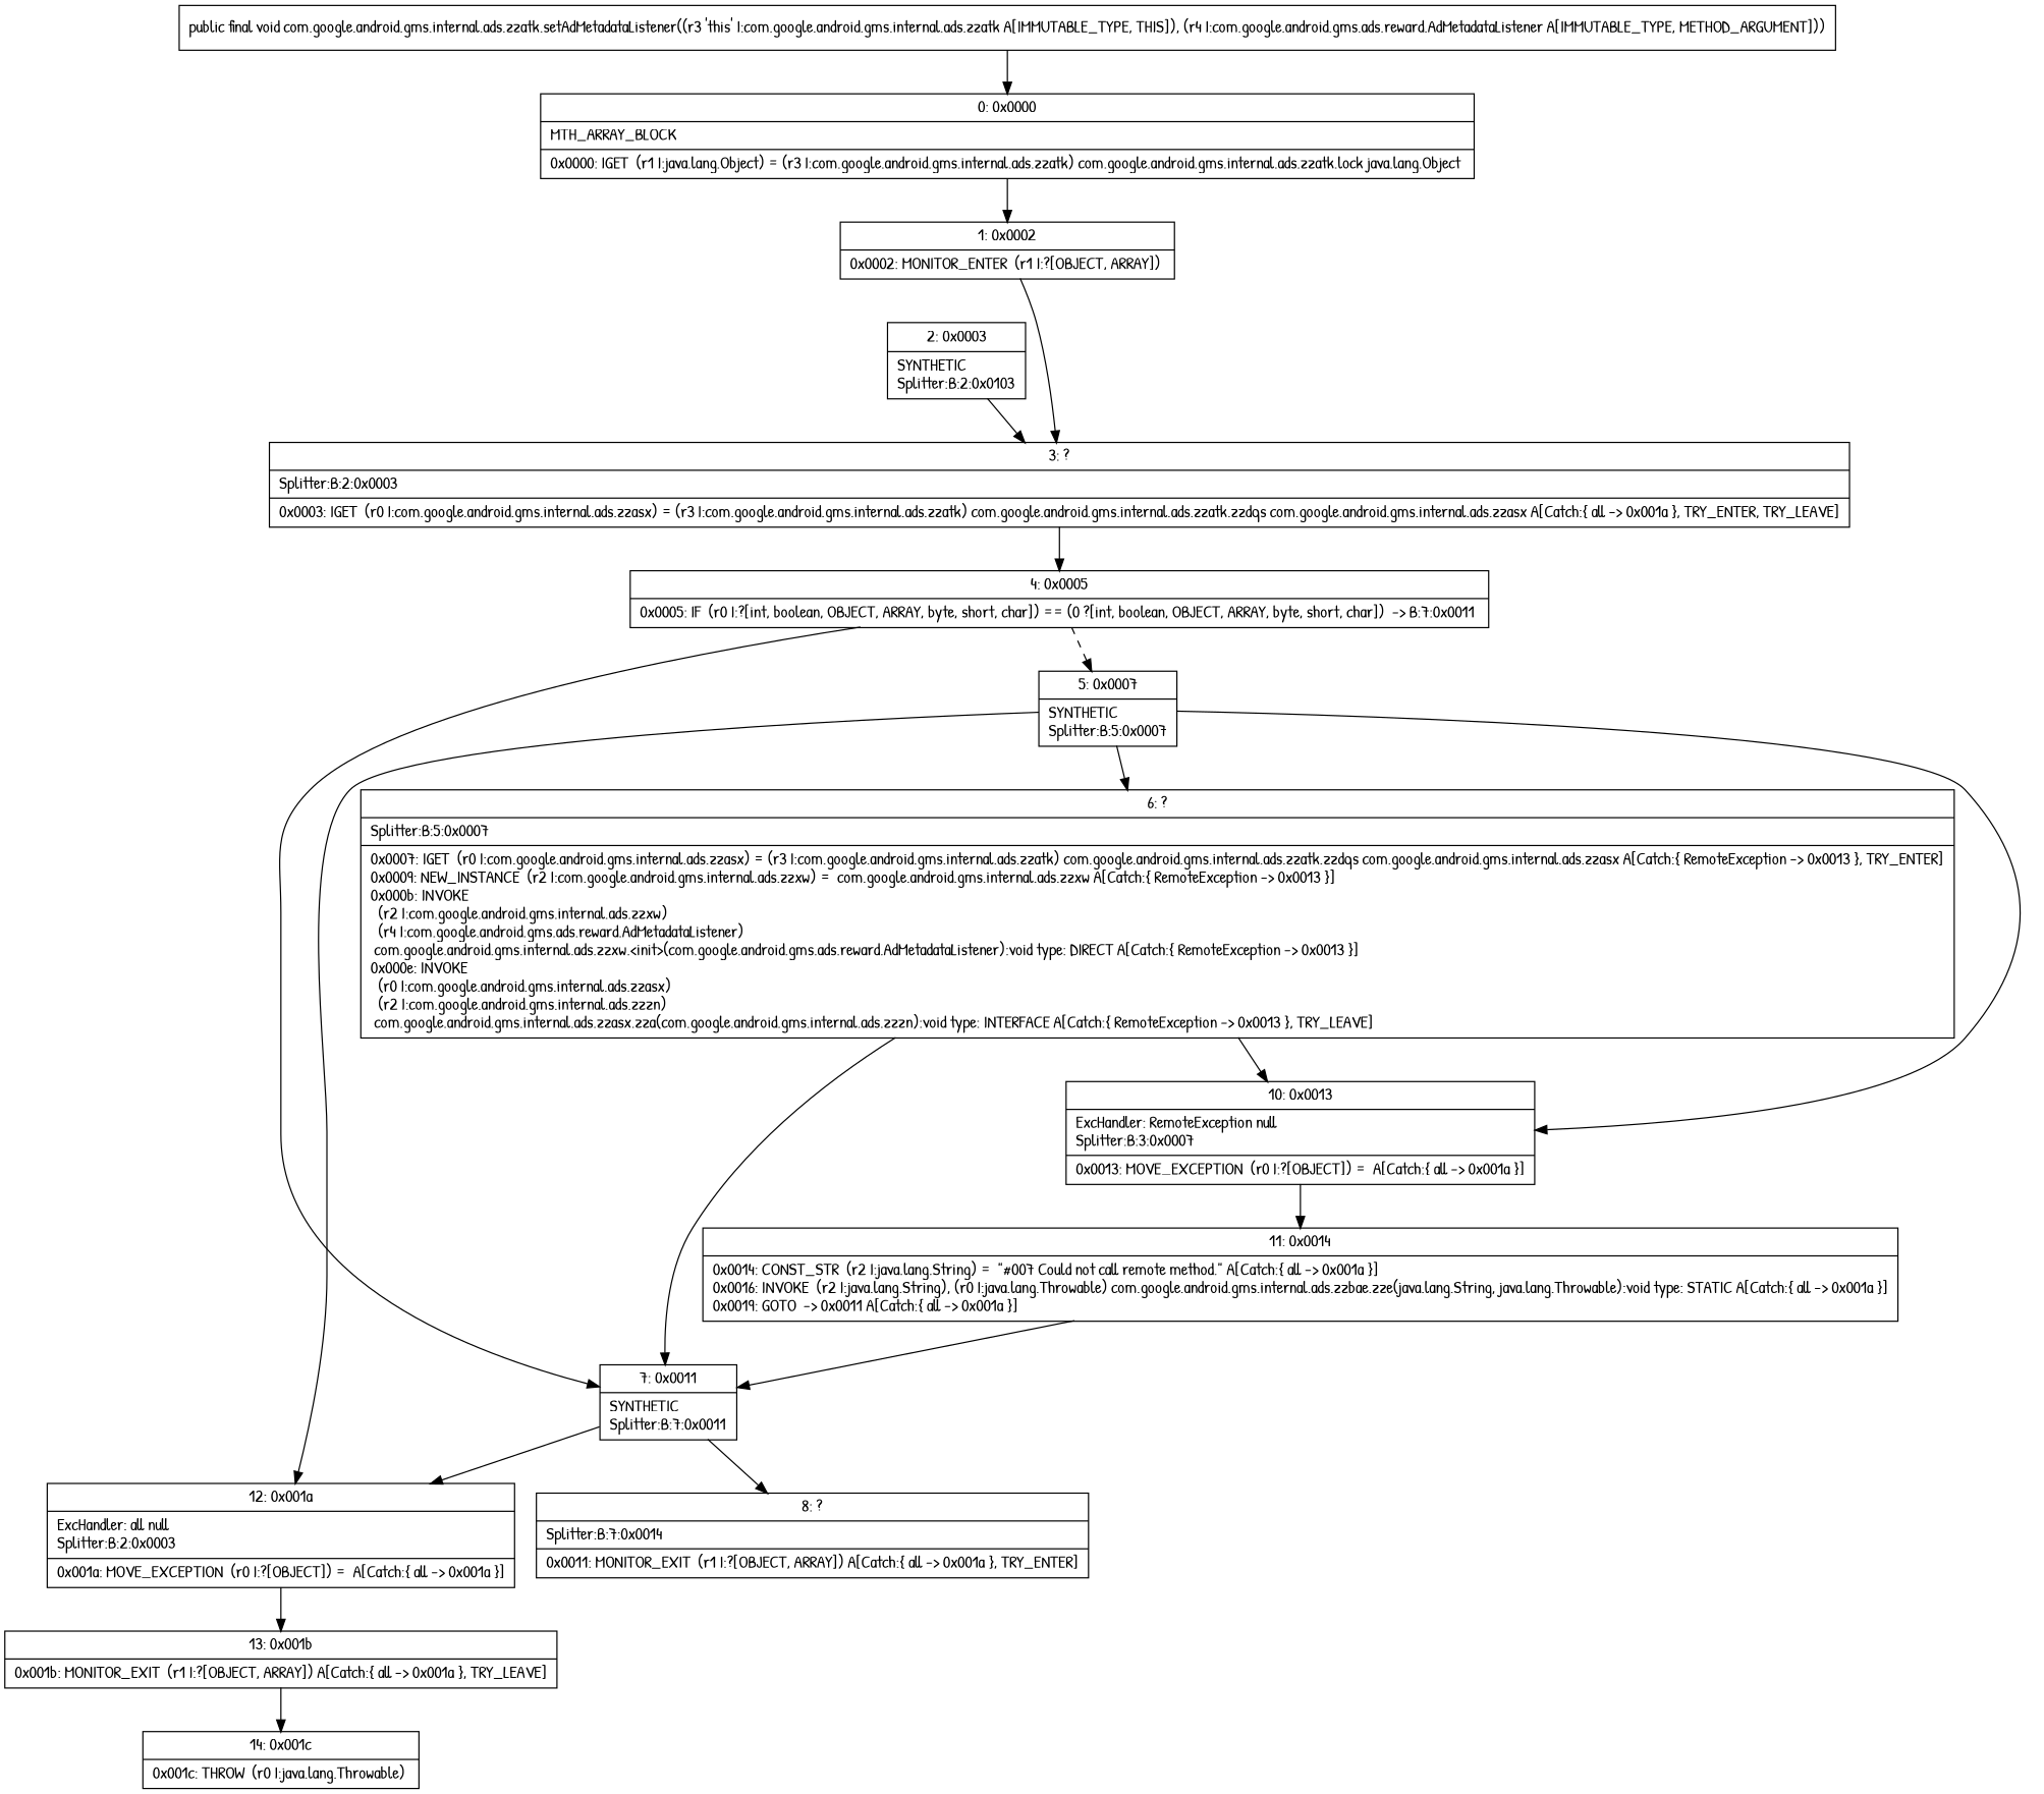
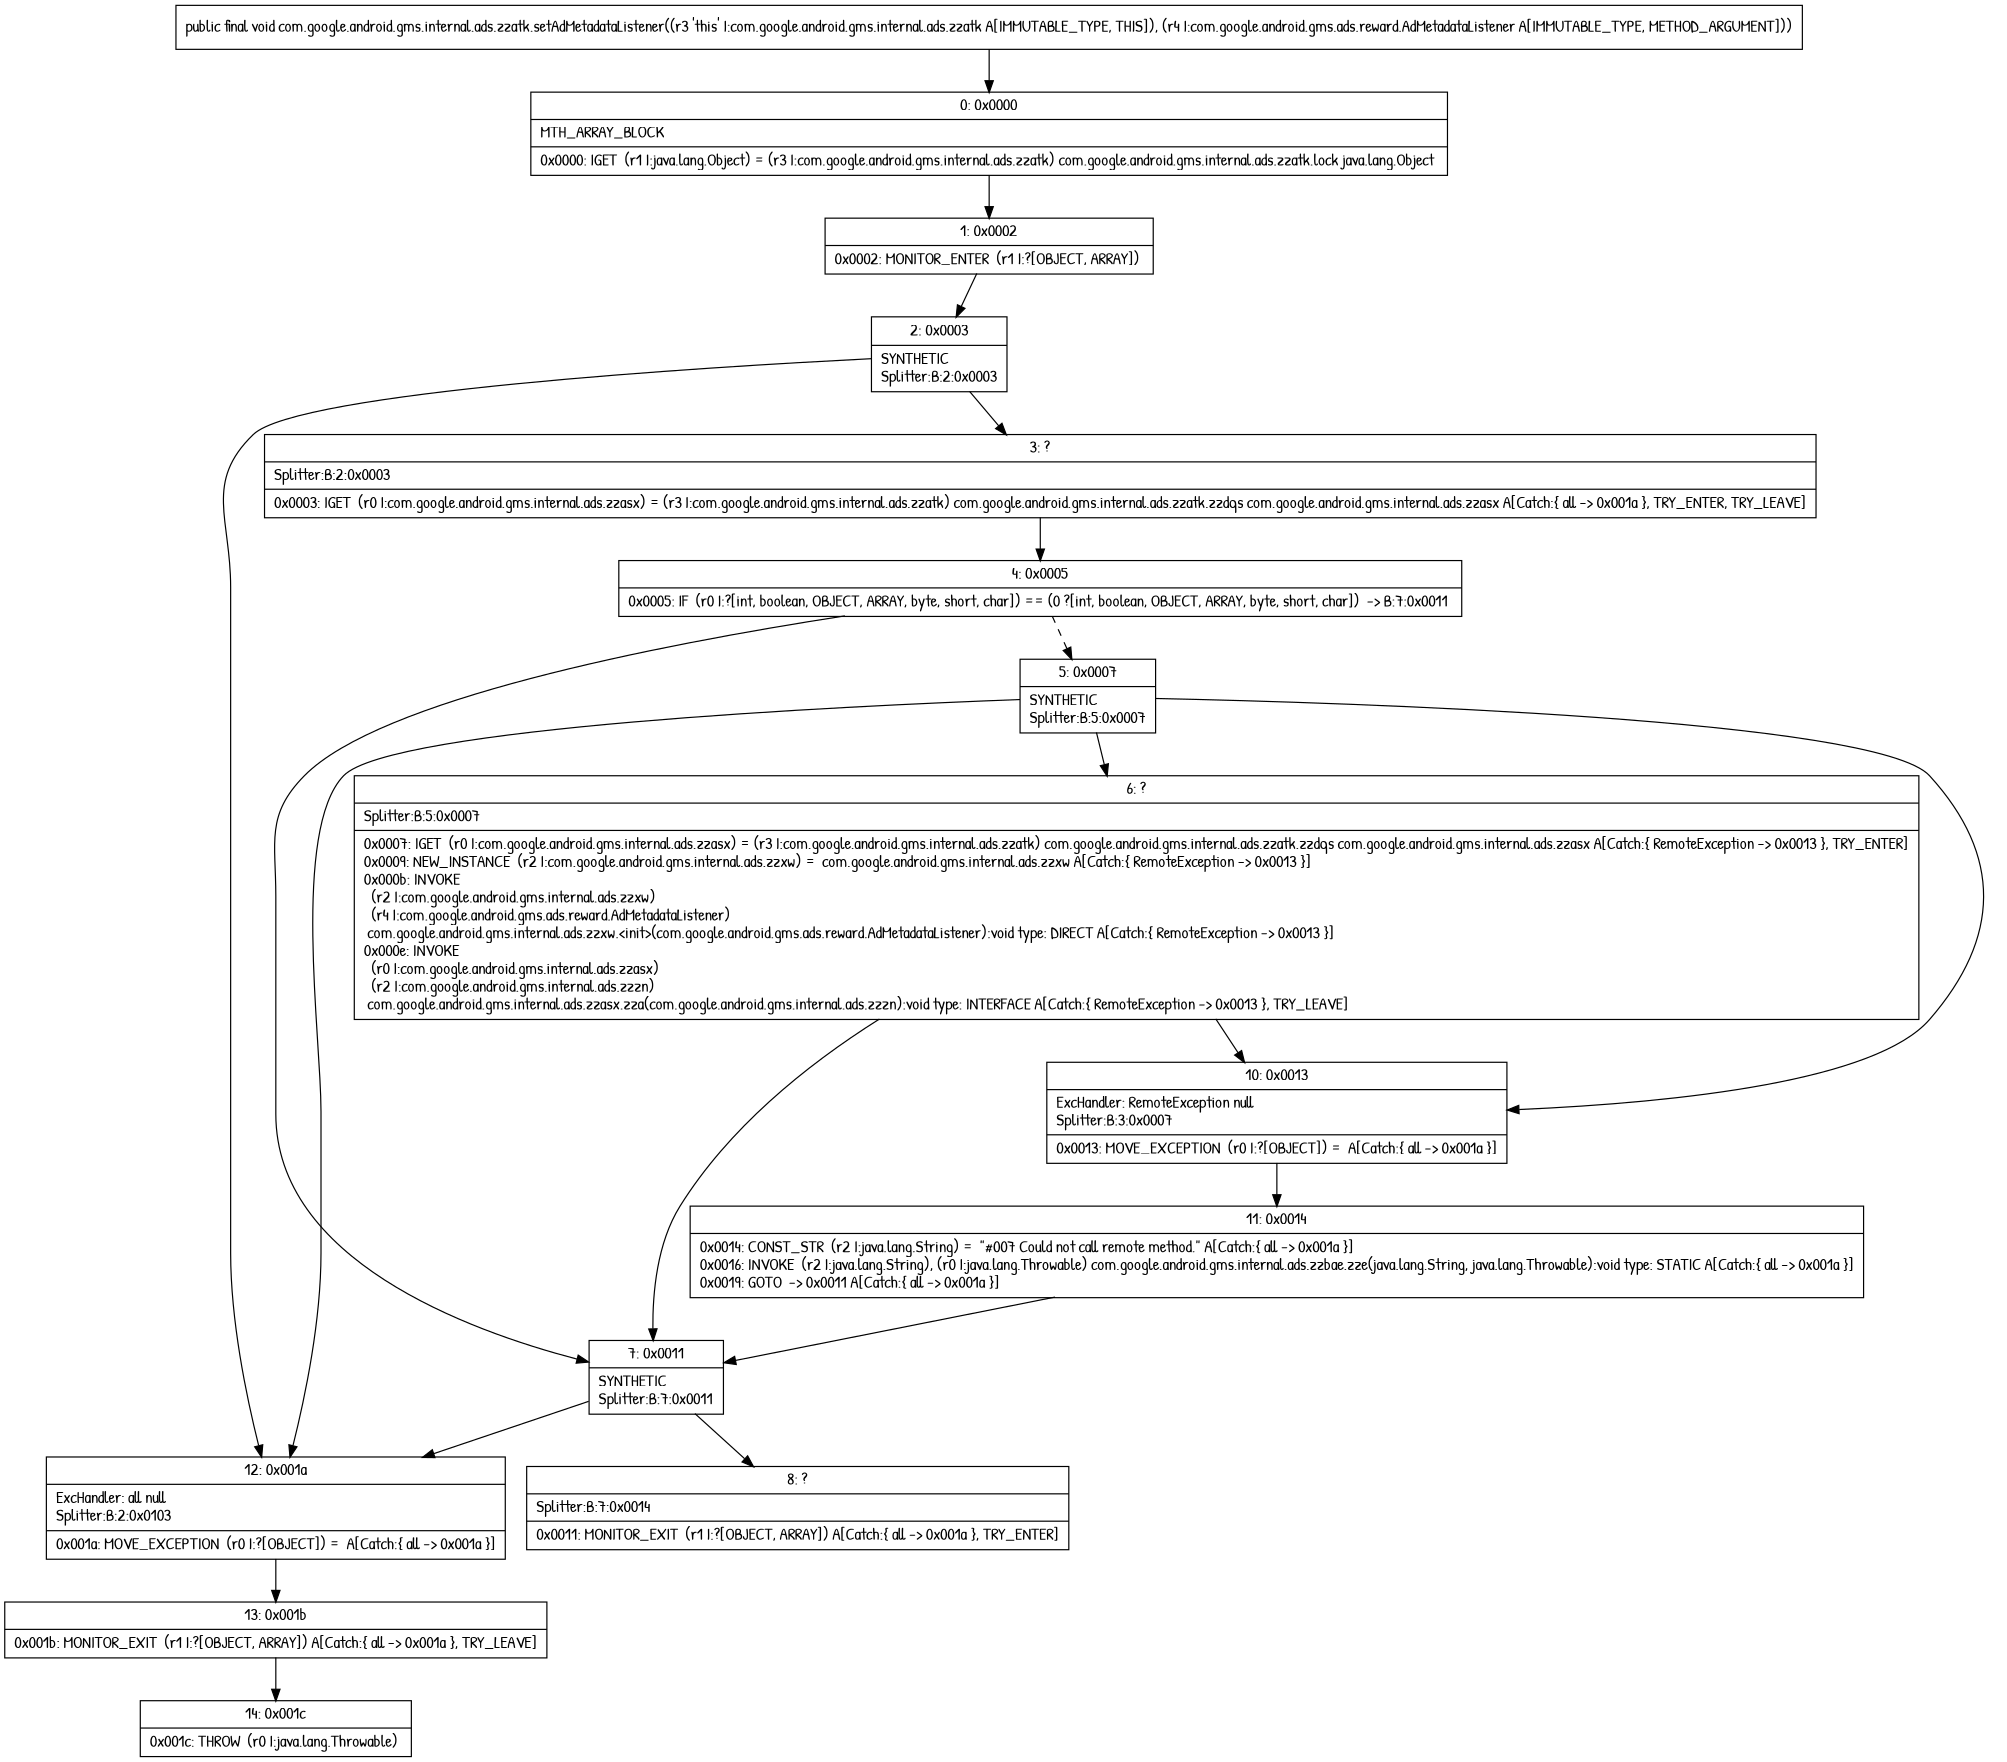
  digraph {
    fontname="Patrick Hand"
    node [fontname="Patrick Hand" shape=record]
    edge [fontname="Patrick Hand"]
    n1 [label="{0\:\ 0x0000|MTH_ARRAY_BLOCK\l|0x0000: IGET  (r1 I:java.lang.Object) = (r3 I:com.google.android.gms.internal.ads.zzatk) com.google.android.gms.internal.ads.zzatk.lock java.lang.Object \l}"]
    n2 [label="{1\:\ 0x0002|0x0002: MONITOR_ENTER  (r1 I:?[OBJECT, ARRAY]) \l}"]
-   n3 [label="{2\:\ 0x0003|SYNTHETIC\lSplitter:B:2:0x0103\l}"]
+   n3 [label="{2\:\ 0x0003|SYNTHETIC\lSplitter:B:2:0x0003\l}"]
    n4 [label="{3\:\ ?|Splitter:B:2:0x0003\l|0x0003: IGET  (r0 I:com.google.android.gms.internal.ads.zzasx) = (r3 I:com.google.android.gms.internal.ads.zzatk) com.google.android.gms.internal.ads.zzatk.zzdqs com.google.android.gms.internal.ads.zzasx A[Catch:\{ all \-\> 0x001a \}, TRY_ENTER, TRY_LEAVE]\l}"]
-   n5 [label="{12\:\ 0x001a|ExcHandler: all null\lSplitter:B:2:0x0003\l|0x001a: MOVE_EXCEPTION  (r0 I:?[OBJECT]) =  A[Catch:\{ all \-\> 0x001a \}]\l}"]
+   n5 [label="{12\:\ 0x001a|ExcHandler: all null\lSplitter:B:2:0x0103\l|0x001a: MOVE_EXCEPTION  (r0 I:?[OBJECT]) =  A[Catch:\{ all \-\> 0x001a \}]\l}"]
    n6 [label="{4\:\ 0x0005|0x0005: IF  (r0 I:?[int, boolean, OBJECT, ARRAY, byte, short, char]) == (0 ?[int, boolean, OBJECT, ARRAY, byte, short, char])  \-\> B:7:0x0011 \l}"]
    n7 [label="{13\:\ 0x001b|0x001b: MONITOR_EXIT  (r1 I:?[OBJECT, ARRAY]) A[Catch:\{ all \-\> 0x001a \}, TRY_LEAVE]\l}"]
    n8 [label="{5\:\ 0x0007|SYNTHETIC\lSplitter:B:5:0x0007\l}"]
    n9 [label="{7\:\ 0x0011|SYNTHETIC\lSplitter:B:7:0x0011\l}"]
    n10 [label="{6\:\ ?|Splitter:B:5:0x0007\l|0x0007: IGET  (r0 I:com.google.android.gms.internal.ads.zzasx) = (r3 I:com.google.android.gms.internal.ads.zzatk) com.google.android.gms.internal.ads.zzatk.zzdqs com.google.android.gms.internal.ads.zzasx A[Catch:\{ RemoteException \-\> 0x0013 \}, TRY_ENTER]\l0x0009: NEW_INSTANCE  (r2 I:com.google.android.gms.internal.ads.zzxw) =  com.google.android.gms.internal.ads.zzxw A[Catch:\{ RemoteException \-\> 0x0013 \}]\l0x000b: INVOKE  \l  (r2 I:com.google.android.gms.internal.ads.zzxw)\l  (r4 I:com.google.android.gms.ads.reward.AdMetadataListener)\l com.google.android.gms.internal.ads.zzxw.\<init\>(com.google.android.gms.ads.reward.AdMetadataListener):void type: DIRECT A[Catch:\{ RemoteException \-\> 0x0013 \}]\l0x000e: INVOKE  \l  (r0 I:com.google.android.gms.internal.ads.zzasx)\l  (r2 I:com.google.android.gms.internal.ads.zzzn)\l com.google.android.gms.internal.ads.zzasx.zza(com.google.android.gms.internal.ads.zzzn):void type: INTERFACE A[Catch:\{ RemoteException \-\> 0x0013 \}, TRY_LEAVE]\l}"]
    n11 [label="{10\:\ 0x0013|ExcHandler: RemoteException null\lSplitter:B:3:0x0007\l|0x0013: MOVE_EXCEPTION  (r0 I:?[OBJECT]) =  A[Catch:\{ all \-\> 0x001a \}]\l}"]
    n12 [label="{8\:\ ?|Splitter:B:7:0x0014\l|0x0011: MONITOR_EXIT  (r1 I:?[OBJECT, ARRAY]) A[Catch:\{ all \-\> 0x001a \}, TRY_ENTER]\l}"]
    n13 [label="{11\:\ 0x0014|0x0014: CONST_STR  (r2 I:java.lang.String) =  \"#007 Could not call remote method.\" A[Catch:\{ all \-\> 0x001a \}]\l0x0016: INVOKE  (r2 I:java.lang.String), (r0 I:java.lang.Throwable) com.google.android.gms.internal.ads.zzbae.zze(java.lang.String, java.lang.Throwable):void type: STATIC A[Catch:\{ all \-\> 0x001a \}]\l0x0019: GOTO  \-\> 0x0011 A[Catch:\{ all \-\> 0x001a \}]\l}"]
    n14 [label="{14\:\ 0x001c|0x001c: THROW  (r0 I:java.lang.Throwable) \l}"]
    n15 [label="{public final void com.google.android.gms.internal.ads.zzatk.setAdMetadataListener((r3 'this' I:com.google.android.gms.internal.ads.zzatk A[IMMUTABLE_TYPE, THIS]), (r4 I:com.google.android.gms.ads.reward.AdMetadataListener A[IMMUTABLE_TYPE, METHOD_ARGUMENT])) }"]
    n1 -> n2
-   n2 -> n4
+   n2 -> n3
    n3 -> n4
+   n3 -> n5
    n4 -> n6
    n5 -> n7
    n6 -> n8 [style=dashed]
    n6 -> n9
    n7 -> n14
    n8 -> n5
    n8 -> n10
    n8 -> n11
    n9 -> n5
    n9 -> n12
    n10 -> n9
    n10 -> n11
    n11 -> n13
    n13 -> n9
    n15 -> n1
  }
